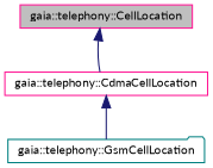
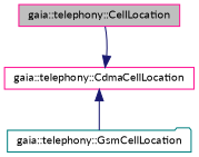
  digraph {
    fontname=Lato
    node [color=deeppink fillcolor=white fontname=Lato fontsize=10 shape=box style=filled]
    edge [color=midnightblue dir=back fontname=Lato fontsize=10 labelfontname=Helvetica labelfontsize=10 style=solid]
    n1 [fillcolor=grey75 fontcolor=black height=0.2 label="gaia::telephony::CellLocation" width=0.4]
    n2 [height=0.2 label="gaia::telephony::CdmaCellLocation" width=0.4]
    n3 [color=teal height=0.2 label="gaia::telephony::GsmCellLocation" shape=folder width=0.4]
-   n1 -> n2
+   n2 -> n1
    n2 -> n3
  }
